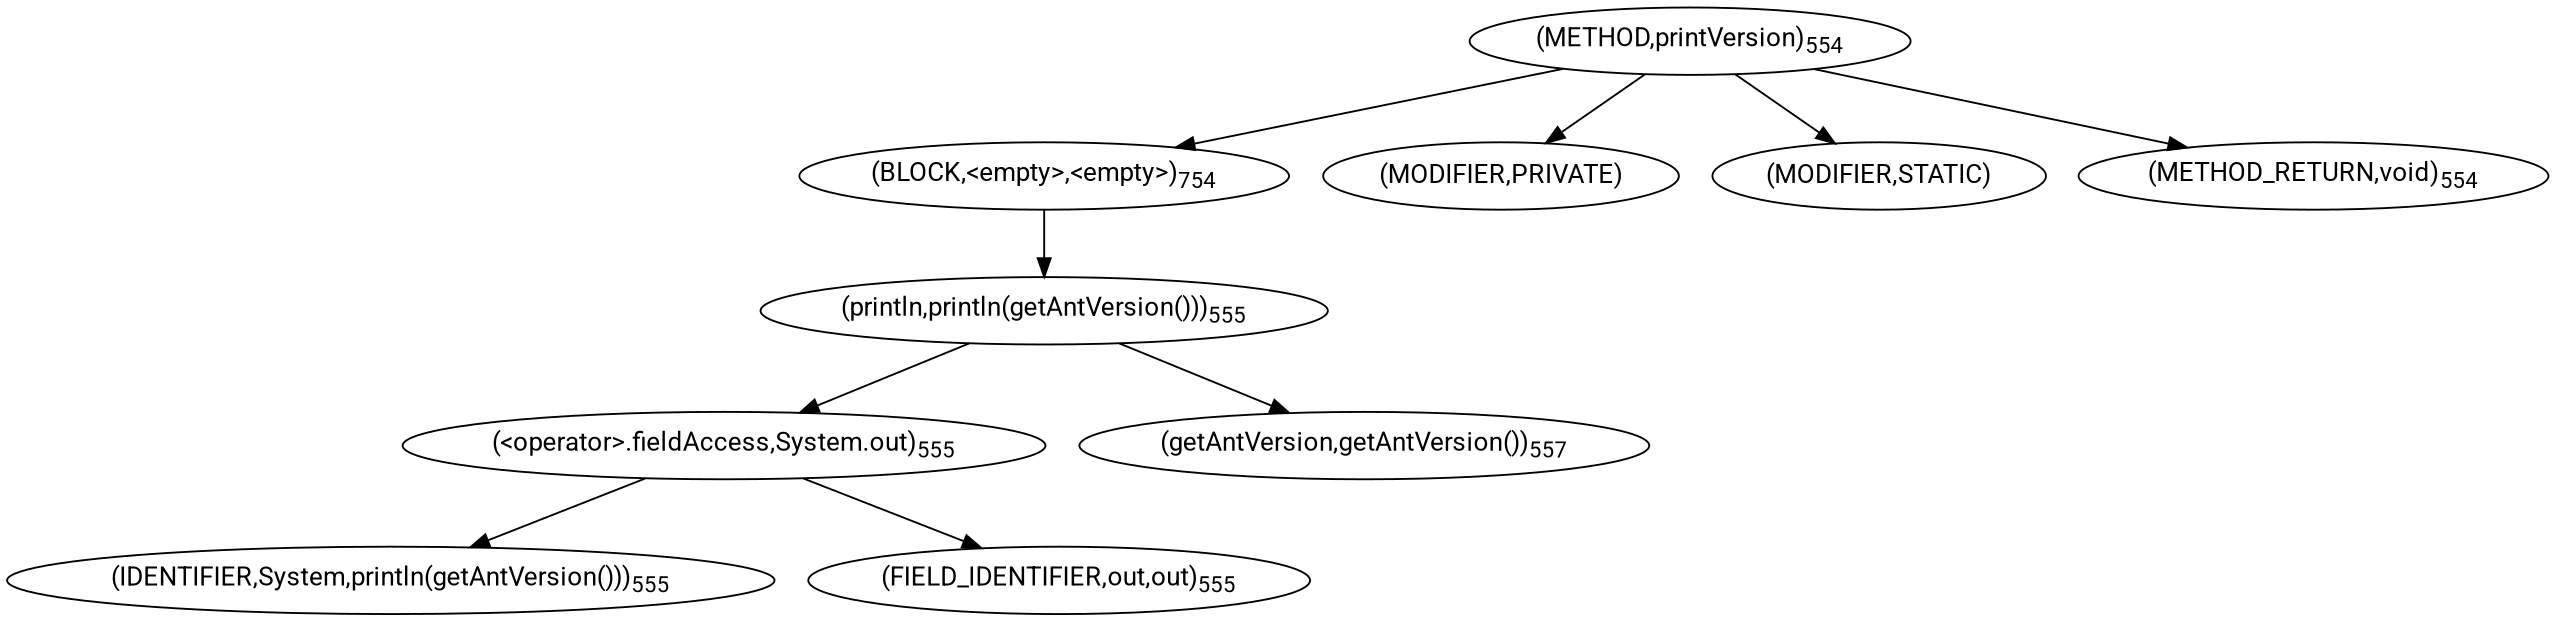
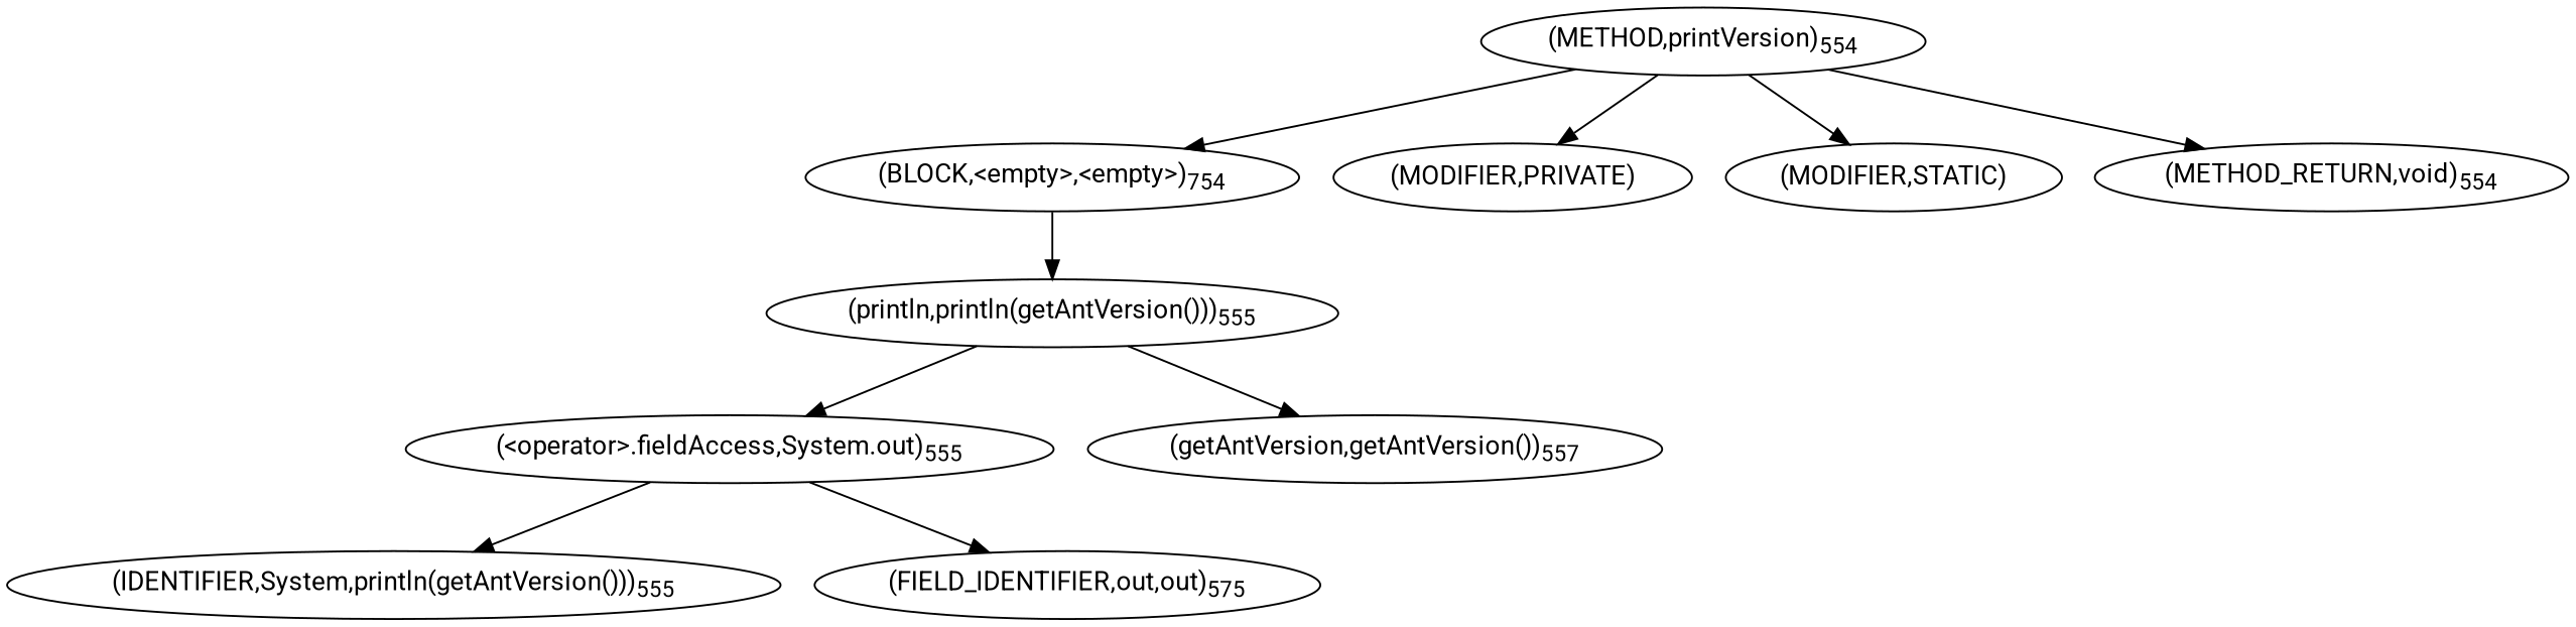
  digraph {
    fontname=Roboto
    node [fontname=Roboto]
    edge [fontname=Roboto]
    n1 [label=<(METHOD,printVersion)<SUB>554</SUB>>]
    n2 [label=<(BLOCK,&lt;empty&gt;,&lt;empty&gt;)<SUB>754</SUB>>]
    n3 [label=<(MODIFIER,PRIVATE)>]
    n4 [label=<(MODIFIER,STATIC)>]
    n5 [label=<(METHOD_RETURN,void)<SUB>554</SUB>>]
    n6 [label=<(println,println(getAntVersion()))<SUB>555</SUB>>]
    n7 [label=<(&lt;operator&gt;.fieldAccess,System.out)<SUB>555</SUB>>]
    n8 [label=<(getAntVersion,getAntVersion())<SUB>557</SUB>>]
    n9 [label=<(IDENTIFIER,System,println(getAntVersion()))<SUB>555</SUB>>]
-   n10 [label=<(FIELD_IDENTIFIER,out,out)<SUB>555</SUB>>]
+   n10 [label=<(FIELD_IDENTIFIER,out,out)<SUB>575</SUB>>]
    n1 -> n2
    n1 -> n3
    n1 -> n4
    n1 -> n5
    n2 -> n6
    n6 -> n7
    n6 -> n8
    n7 -> n9
    n7 -> n10
  }
